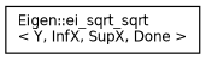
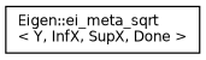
  digraph {
    rankdir=LR
-   n1 [color=black fillcolor=white fontname=Helvetica fontsize=10 height=0.2 label="Eigen::ei_sqrt_sqrt\l\< Y, InfX, SupX, Done \>" shape=record style=filled width=0.4]
+   n1 [color=black fillcolor=white fontname=Helvetica fontsize=10 height=0.2 label="Eigen::ei_meta_sqrt\l\< Y, InfX, SupX, Done \>" shape=record style=filled width=0.4]
  }
